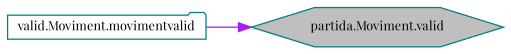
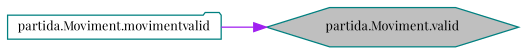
  digraph {
    rankdir=RL
    fontname="Playfair Display"
    node [color=teal fontname="Playfair Display" fontsize=10 style=filled]
    n1 [fillcolor=grey75 fontcolor=black height=0.2 label="partida.Moviment.valid" shape=hexagon width=0.4]
-   n2 [fillcolor=white height=0.2 label="valid.Moviment.movimentvalid" shape=folder width=0.4]
+   n2 [fillcolor=white height=0.2 label="partida.Moviment.movimentvalid" shape=folder width=0.4]
    n1 -> n2 [color=purple dir=back fontname="Playfair Display" fontsize=10 labelfontname=Helvetica labelfontsize=10 style=solid]
  }
